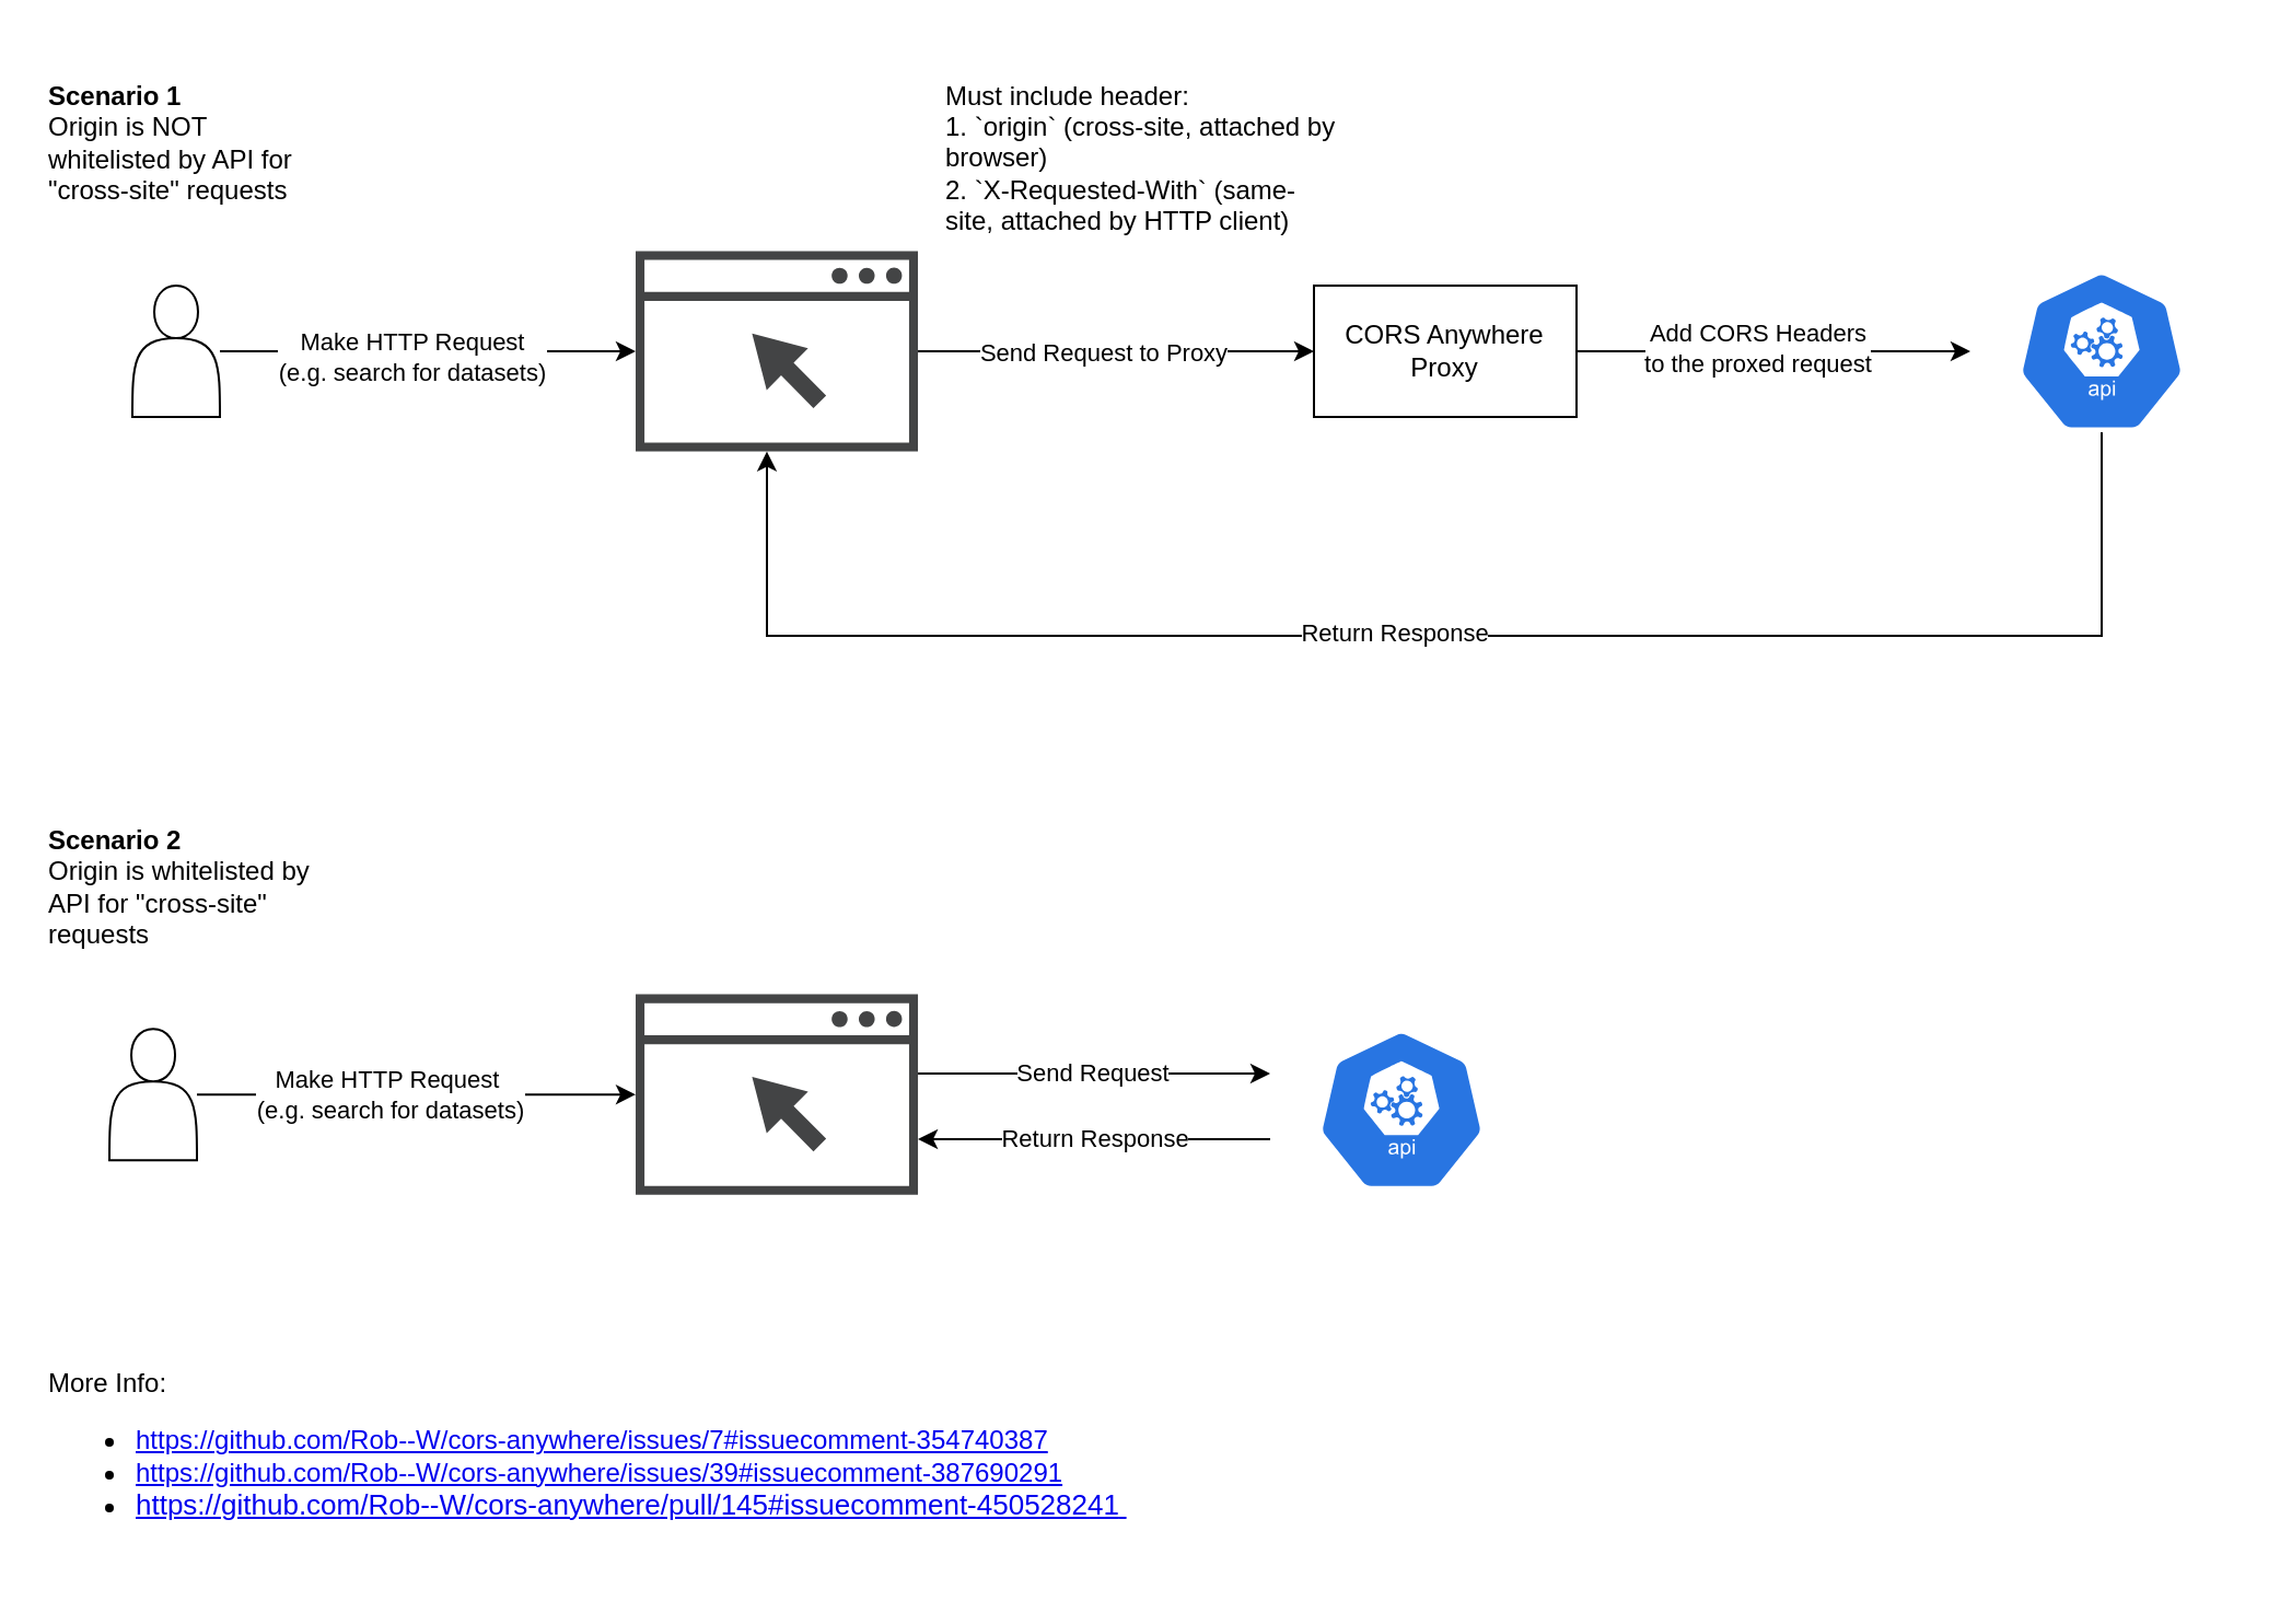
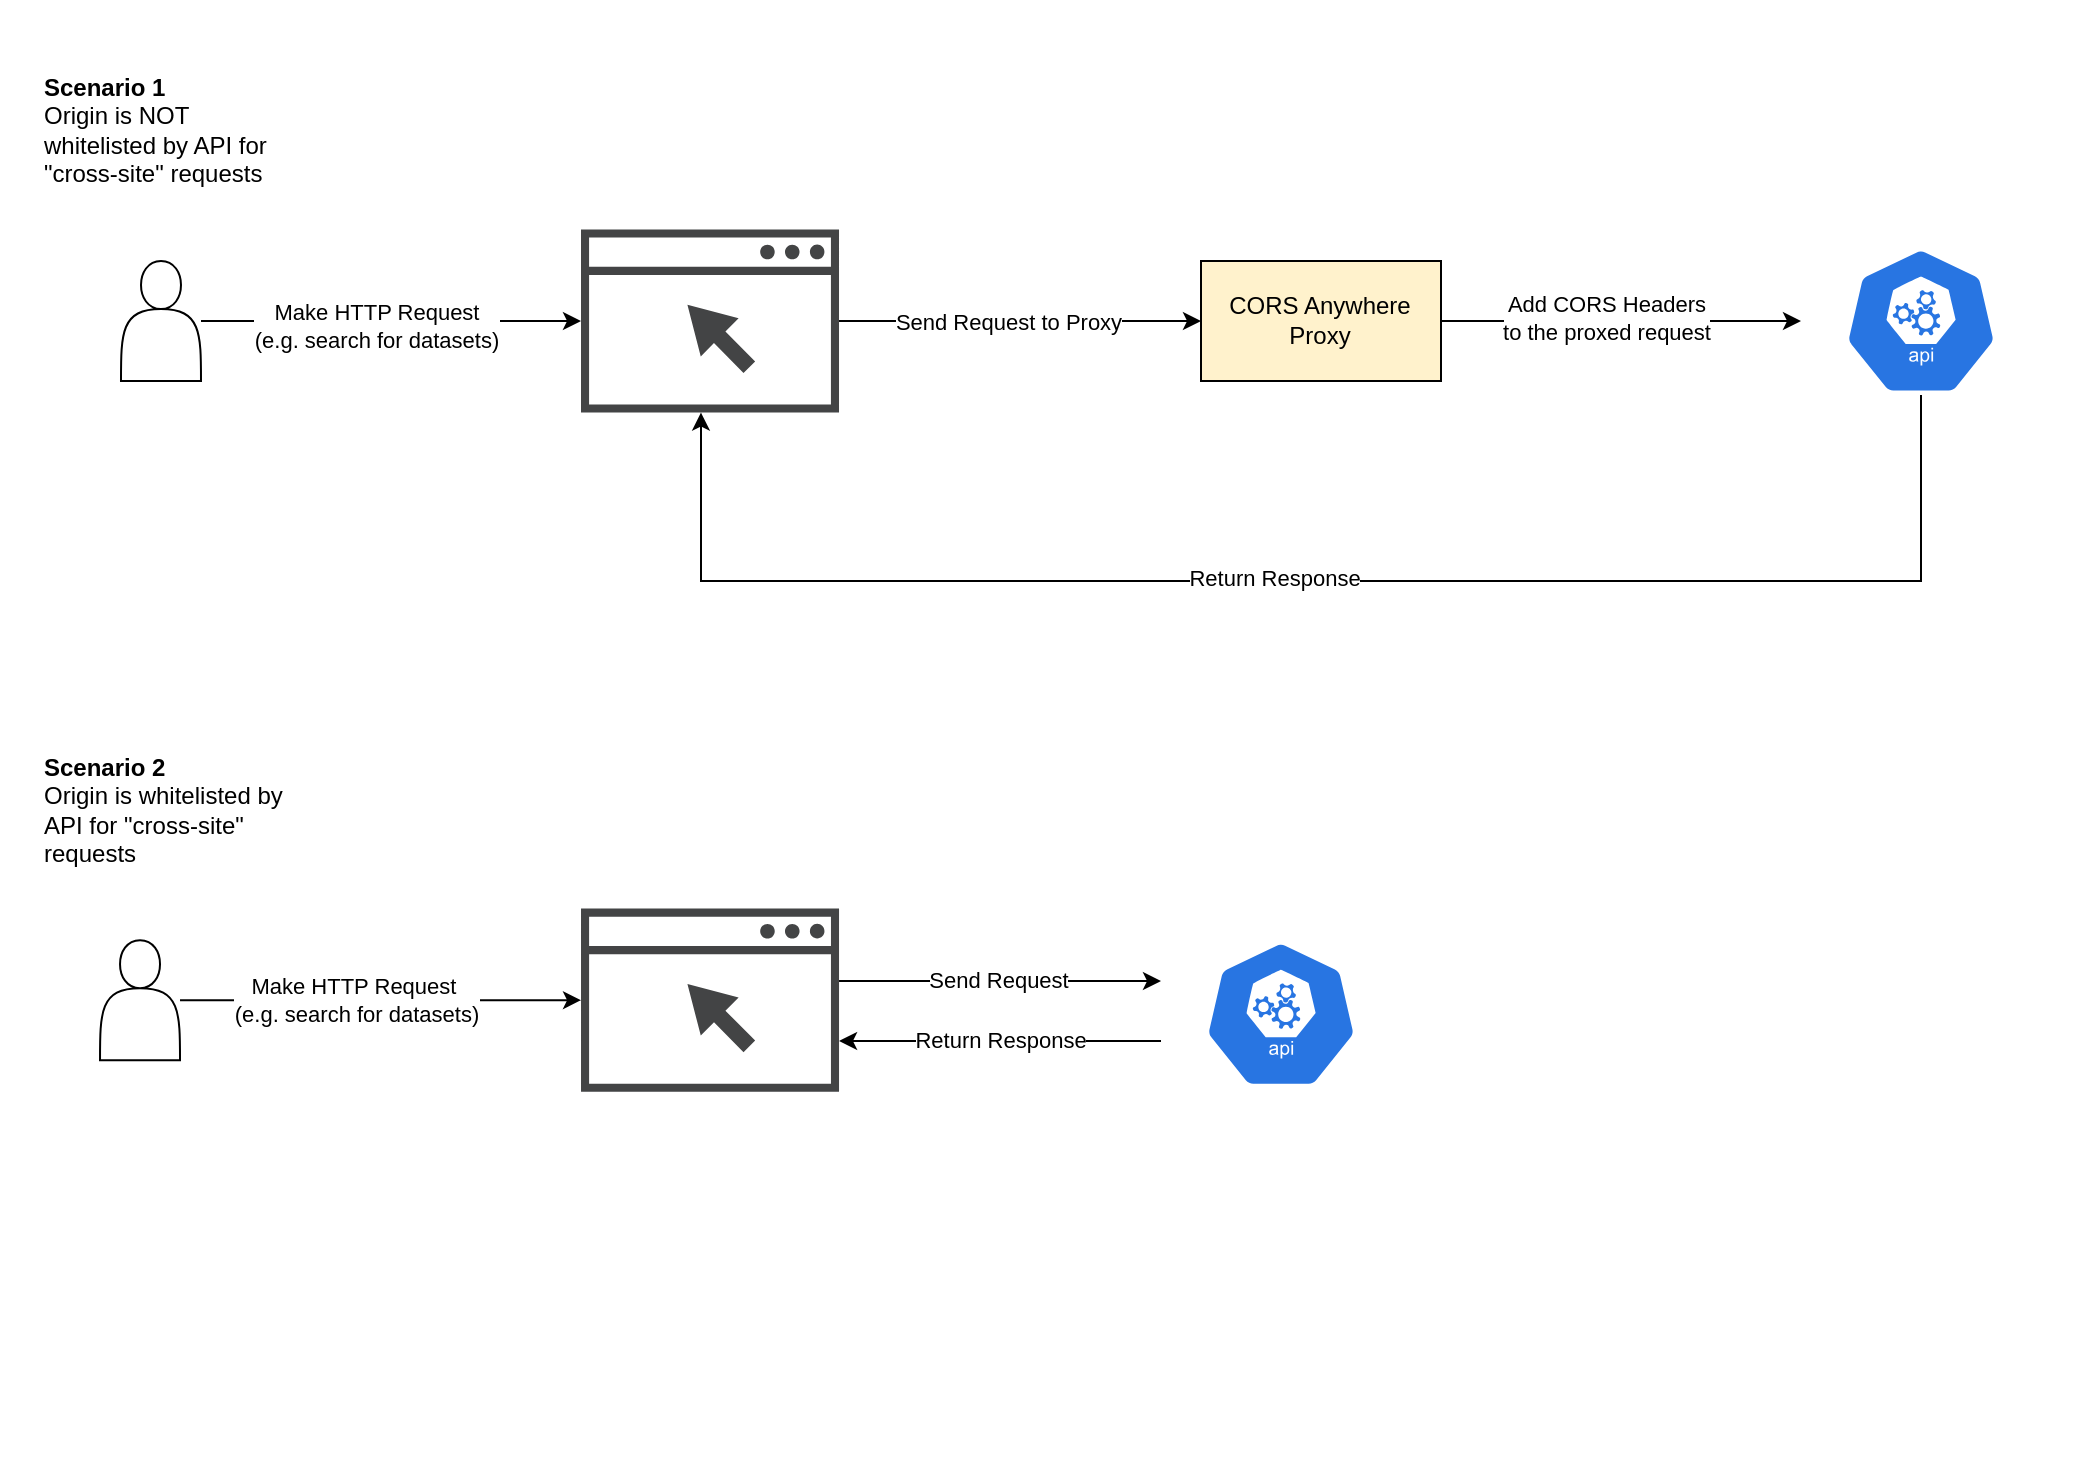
  <mxCell id="0" />
  <mxCell id="1" parent="0" />
  <mxCell id="2" style="edgeStyle=orthogonalEdgeStyle;rounded=0;orthogonalLoop=1;jettySize=auto;html=1;" edge="1" parent="1" source="4" target="7"><mxGeometry relative="1" as="geometry" /></mxCell>
  <mxCell id="3" value="Send Request to Proxy" style="edgeLabel;html=1;align=center;verticalAlign=middle;resizable=0;points=[];" vertex="1" connectable="0" parent="2"><mxGeometry x="-0.076" y="-3" relative="1" as="geometry"><mxPoint y="-3" as="offset" /></mxGeometry></mxCell>
  <mxCell id="4" value="" style="pointerEvents=1;shadow=0;dashed=0;html=1;strokeColor=none;fillColor=#434445;aspect=fixed;labelPosition=center;verticalLabelPosition=bottom;verticalAlign=top;align=center;outlineConnect=0;shape=mxgraph.vvd.web_browser;" vertex="1" parent="1"><mxGeometry x="290" y="114.2" width="129.01" height="91.6" as="geometry" /></mxCell>
  <mxCell id="5" style="edgeStyle=orthogonalEdgeStyle;rounded=0;orthogonalLoop=1;jettySize=auto;html=1;" edge="1" parent="1" source="7" target="23"><mxGeometry relative="1" as="geometry" /></mxCell>
  <mxCell id="6" value="Add CORS Headers &lt;br&gt;to the proxed request" style="edgeLabel;html=1;align=center;verticalAlign=middle;resizable=0;points=[];" vertex="1" connectable="0" parent="5"><mxGeometry x="-0.089" y="2" relative="1" as="geometry"><mxPoint as="offset" /></mxGeometry></mxCell>
- <mxCell id="7" value="CORS Anywhere&lt;br&gt;Proxy" style="rounded=0;whiteSpace=wrap;html=1;" vertex="1" parent="1"><mxGeometry x="600" y="130" width="120" height="60" as="geometry" /></mxCell>
+ <mxCell id="7" value="CORS Anywhere&lt;br&gt;Proxy" style="rounded=0;whiteSpace=wrap;html=1;fillColor=#fff2cc;" vertex="1" parent="1"><mxGeometry x="600" y="130" width="120" height="60" as="geometry" /></mxCell>
  <mxCell id="8" style="edgeStyle=orthogonalEdgeStyle;rounded=0;orthogonalLoop=1;jettySize=auto;html=1;exitX=0.5;exitY=1;exitDx=0;exitDy=0;exitPerimeter=0;" edge="1" parent="1" source="23" target="4"><mxGeometry relative="1" as="geometry"><mxPoint x="860" y="188.2" as="sourcePoint" /><Array as="points"><mxPoint x="960" y="290" /><mxPoint x="350" y="290" /></Array></mxGeometry></mxCell>
  <mxCell id="9" value="Return Response" style="edgeLabel;html=1;align=center;verticalAlign=middle;resizable=0;points=[];" vertex="1" connectable="0" parent="8"><mxGeometry x="0.059" y="-2" relative="1" as="geometry"><mxPoint as="offset" /></mxGeometry></mxCell>
  <mxCell id="10" style="edgeStyle=orthogonalEdgeStyle;rounded=0;orthogonalLoop=1;jettySize=auto;html=1;" edge="1" parent="1" source="12" target="4"><mxGeometry relative="1" as="geometry" /></mxCell>
  <mxCell id="11" value="Make HTTP Request &lt;br&gt;(e.g. search for datasets)" style="edgeLabel;html=1;align=center;verticalAlign=middle;resizable=0;points=[];" vertex="1" connectable="0" parent="10"><mxGeometry x="-0.08" y="-2" relative="1" as="geometry"><mxPoint as="offset" /></mxGeometry></mxCell>
  <mxCell id="12" value="" style="shape=actor;whiteSpace=wrap;html=1;" vertex="1" parent="1"><mxGeometry x="60" y="130" width="40" height="60" as="geometry" /></mxCell>
  <mxCell id="13" value="&lt;b&gt;Scenario 1&lt;/b&gt;&lt;br&gt;Origin is NOT whitelisted by API for &quot;cross-site&quot; requests" style="text;html=1;strokeColor=none;fillColor=none;align=left;verticalAlign=middle;whiteSpace=wrap;rounded=0;" vertex="1" parent="1"><mxGeometry x="20" y="20" width="130" height="90" as="geometry" /></mxCell>
  <mxCell id="14" value="&lt;b&gt;Scenario 2&lt;br&gt;&lt;/b&gt;Origin is whitelisted by API for &quot;cross-site&quot; requests" style="text;html=1;strokeColor=none;fillColor=none;align=left;verticalAlign=middle;whiteSpace=wrap;rounded=0;" vertex="1" parent="1"><mxGeometry x="20" y="360" width="130" height="90" as="geometry" /></mxCell>
  <mxCell id="15" value="Send Request" style="edgeStyle=orthogonalEdgeStyle;rounded=0;orthogonalLoop=1;jettySize=auto;html=1;" edge="1" parent="1" source="16" target="18"><mxGeometry relative="1" as="geometry"><Array as="points"><mxPoint x="500" y="490" /><mxPoint x="500" y="490" /></Array></mxGeometry></mxCell>
  <mxCell id="16" value="" style="pointerEvents=1;shadow=0;dashed=0;html=1;strokeColor=none;fillColor=#434445;aspect=fixed;labelPosition=center;verticalLabelPosition=bottom;verticalAlign=top;align=center;outlineConnect=0;shape=mxgraph.vvd.web_browser;" vertex="1" parent="1"><mxGeometry x="290.01" y="453.8" width="129.01" height="91.6" as="geometry" /></mxCell>
  <mxCell id="17" value="Return Response" style="edgeStyle=orthogonalEdgeStyle;rounded=0;orthogonalLoop=1;jettySize=auto;html=1;" edge="1" parent="1" source="18" target="16"><mxGeometry relative="1" as="geometry"><Array as="points"><mxPoint x="500" y="520" /><mxPoint x="500" y="520" /></Array></mxGeometry></mxCell>
  <mxCell id="18" value="" style="html=1;dashed=0;whitespace=wrap;fillColor=#2875E2;strokeColor=#ffffff;points=[[0.005,0.63,0],[0.1,0.2,0],[0.9,0.2,0],[0.5,0,0],[0.995,0.63,0],[0.72,0.99,0],[0.5,1,0],[0.28,0.99,0]];shape=mxgraph.kubernetes.icon;prIcon=api" vertex="1" parent="1"><mxGeometry x="580" y="469.6" width="120" height="74" as="geometry" /></mxCell>
  <mxCell id="19" style="edgeStyle=orthogonalEdgeStyle;rounded=0;orthogonalLoop=1;jettySize=auto;html=1;" edge="1" parent="1" source="22" target="16"><mxGeometry relative="1" as="geometry" /></mxCell>
  <mxCell id="20" value="&lt;span style=&quot;color: rgba(0 , 0 , 0 , 0) ; font-family: monospace ; font-size: 0px ; background-color: rgb(248 , 249 , 250)&quot;&gt;%3CmxGraphModel%3E%3Croot%3E%3CmxCell%20id%3D%220%22%2F%3E%3CmxCell%20id%3D%221%22%20parent%3D%220%22%2F%3E%3CmxCell%20id%3D%222%22%20value%3D%22Make%20HTTP%20Request%20%26lt%3Bbr%26gt%3B(e.g.%20search%20for%20datasets)%22%20style%3D%22edgeLabel%3Bhtml%3D1%3Balign%3Dcenter%3BverticalAlign%3Dmiddle%3Bresizable%3D0%3Bpoints%3D%5B%5D%3B%22%20vertex%3D%221%22%20connectable%3D%220%22%20parent%3D%221%22%3E%3CmxGeometry%20x%3D%22-883%22%20y%3D%22282%22%20as%3D%22geometry%22%2F%3E%3C%2FmxCell%3E%3C%2Froot%3E%3C%2FmxGraphModel%3E&lt;/span&gt;" style="edgeLabel;html=1;align=center;verticalAlign=middle;resizable=0;points=[];" vertex="1" connectable="0" parent="19"><mxGeometry y="10" relative="1" as="geometry"><mxPoint x="-10" y="8" as="offset" /></mxGeometry></mxCell>
  <mxCell id="21" value="Make HTTP Request&amp;nbsp;&lt;br&gt;(e.g. search for datasets)" style="edgeLabel;html=1;align=center;verticalAlign=middle;resizable=0;points=[];" vertex="1" connectable="0" parent="19"><mxGeometry y="-12" relative="1" as="geometry"><mxPoint x="-12" y="-12" as="offset" /></mxGeometry></mxCell>
  <mxCell id="22" value="" style="shape=actor;whiteSpace=wrap;html=1;" vertex="1" parent="1"><mxGeometry x="49.51" y="469.6" width="40" height="60" as="geometry" /></mxCell>
  <mxCell id="23" value="" style="html=1;dashed=0;whitespace=wrap;fillColor=#2875E2;strokeColor=#ffffff;points=[[0.005,0.63,0],[0.1,0.2,0],[0.9,0.2,0],[0.5,0,0],[0.995,0.63,0],[0.72,0.99,0],[0.5,1,0],[0.28,0.99,0]];shape=mxgraph.kubernetes.icon;prIcon=api" vertex="1" parent="1"><mxGeometry x="900" y="123" width="120" height="74" as="geometry" /></mxCell>
- <mxCell id="24" value="Must include header: &lt;br&gt;1. `origin` (cross-site, attached by browser)&amp;nbsp;&lt;br&gt;2. `X-Requested-With` (same-site, attached by HTTP client)" style="text;html=1;strokeColor=none;fillColor=none;align=left;verticalAlign=middle;whiteSpace=wrap;rounded=0;" vertex="1" parent="1"><mxGeometry x="430" y="30" width="180.99" height="84.2" as="geometry" /></mxCell>
- <mxCell id="25" value="&lt;span style=&quot;background-color: rgb(255 , 255 , 255)&quot;&gt;More Info:&amp;nbsp;&lt;/span&gt;&lt;span style=&quot;font-size: 13px&quot;&gt;  &lt;br&gt;&lt;/span&gt;&lt;ul&gt;&lt;li&gt;&lt;span&gt;&lt;a href=&quot;https://github.com/Rob--W/cors-anywhere/issues/7#issuecomment-354740387&quot;&gt;https://github.com/Rob--W/cors-anywhere/issues/7#issuecomment-354740387&lt;/a&gt;&lt;br&gt;&lt;/span&gt;&lt;/li&gt;&lt;li&gt;&lt;a href=&quot;https://github.com/Rob--W/cors-anywhere/issues/39#issuecomment-387690291&quot;&gt;&lt;span&gt;https://github.com/Rob--W/cors-anywhere/issues/39#issuecomment-387690291&lt;/span&gt;&lt;br&gt;&lt;/a&gt;&lt;/li&gt;&lt;li&gt;&lt;span style=&quot;background-color: rgb(255 , 255 , 255)&quot;&gt;&lt;a href=&quot;https://github.com/Rob--W/cors-anywhere/pull/145#issuecomment-450528241&quot;&gt;&lt;span style=&quot;font-size: 13px&quot;&gt;https://github.com/Rob--W/cors-anywhere/pull/145#issuecomment-450528241&lt;/span&gt;&amp;nbsp;&lt;/a&gt;&lt;/span&gt;&lt;/li&gt;&lt;/ul&gt;" style="text;html=1;strokeColor=none;fillColor=none;align=left;verticalAlign=middle;whiteSpace=wrap;rounded=0;" vertex="1" parent="1"><mxGeometry x="20" y="610" width="530" height="110" as="geometry" /></mxCell>
